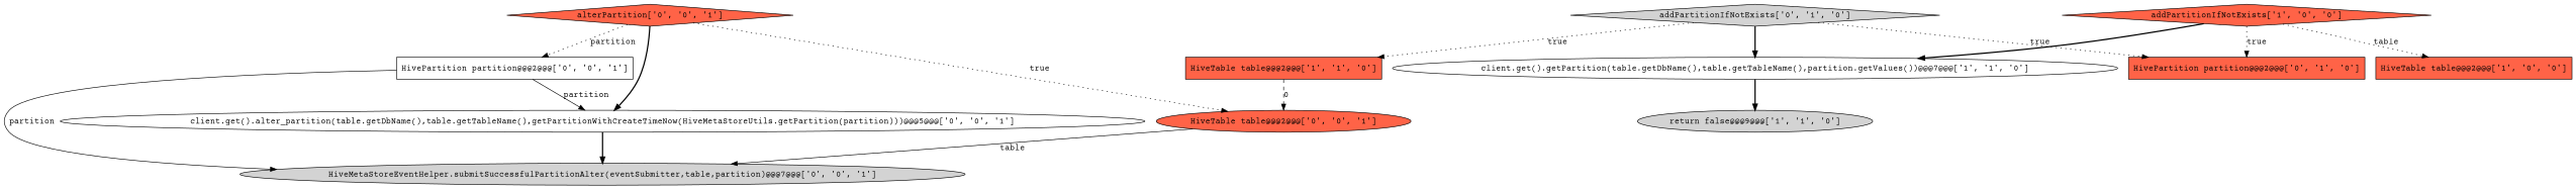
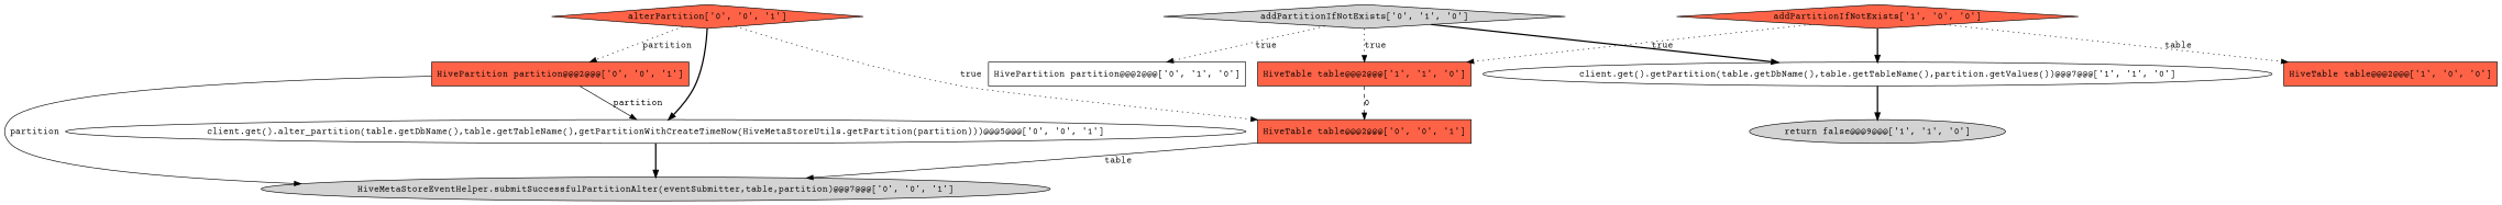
  digraph {
    fontname="Courier Prime"
    node [fillcolor=tomato fontname="Courier Prime" shape=box style=filled]
    edge [fontname="Courier Prime" style=dotted]
    n1 [fillcolor=white label="client.get().alter_partition(table.getDbName(),table.getTableName(),getPartitionWithCreateTimeNow(HiveMetaStoreUtils.getPartition(partition)))@@@5@@@['0', '0', '1']" shape=ellipse]
    n2 [fillcolor=lightgray label="HiveMetaStoreEventHelper.submitSuccessfulPartitionAlter(eventSubmitter,table,partition)@@@7@@@['0', '0', '1']" shape=ellipse]
    n3 [label="HiveTable table@@@2@@@['1', '0', '0']"]
    n4 [fillcolor=lightgray label="return false@@@9@@@['1', '1', '0']" shape=ellipse]
    n5 [fillcolor=lightgray label="addPartitionIfNotExists['0', '1', '0']" shape=diamond]
    n6 [fillcolor=white label="client.get().getPartition(table.getDbName(),table.getTableName(),partition.getValues())@@@7@@@['1', '1', '0']" shape=ellipse]
-   n7 [label="HivePartition partition@@@2@@@['0', '1', '0']"]
+   n7 [fillcolor=white label="HivePartition partition@@@2@@@['0', '1', '0']"]
    n8 [label="HiveTable table@@@2@@@['1', '1', '0']"]
-   n9 [label="HiveTable table@@@2@@@['0', '0', '1']" shape=ellipse]
+   n9 [label="HiveTable table@@@2@@@['0', '0', '1']"]
    n10 [label="alterPartition['0', '0', '1']" shape=diamond]
-   n11 [fillcolor=white label="HivePartition partition@@@2@@@['0', '0', '1']"]
+   n11 [label="HivePartition partition@@@2@@@['0', '0', '1']"]
    n12 [label="addPartitionIfNotExists['1', '0', '0']" shape=diamond]
    n1 -> n2 [style=bold]
    n5 -> n6 [style=bold]
    n5 -> n7 [label=true]
    n5 -> n8 [label=true]
    n6 -> n4 [style=bold]
    n8 -> n9 [label=0 style=dashed]
    n9 -> n2 [label=table style=solid]
    n10 -> n1 [style=bold]
    n10 -> n9 [label=true]
    n10 -> n11 [label=partition]
    n11 -> n1 [label=partition style=solid]
    n11 -> n2 [label=partition style=solid]
    n12 -> n3 [label=table]
    n12 -> n6 [style=bold]
-   n12 -> n7 [label=true]
+   n12 -> n8 [label=true]
  }
